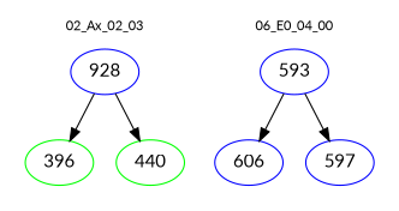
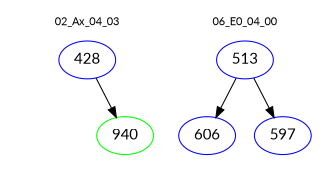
  digraph {
    fontname=Lato
    node [color=blue fontname=Lato]
    edge [color=black fontname=Lato]
-   n1 [label=928]
-   n2 [color=green label=396]
-   n3 [color=green label=440]
-   n4 [label=593]
+   n1 [label=428]
+   n3 [color=green label=940]
+   n4 [label=513]
    n5 [label=606]
    n6 [label=597]
    subgraph cluster_1 {
      color=white
      fontsize=10
-     label="02_Ax_02_03"
+     label="02_Ax_04_03"
      n1
-     n2
      n3
    }
    subgraph cluster_2 {
      color=white
      fontsize=10
      label="06_E0_04_00"
      n4
      n5
      n6
    }
-   n1 -> n2
    n1 -> n3
    n4 -> n5
    n4 -> n6
  }
